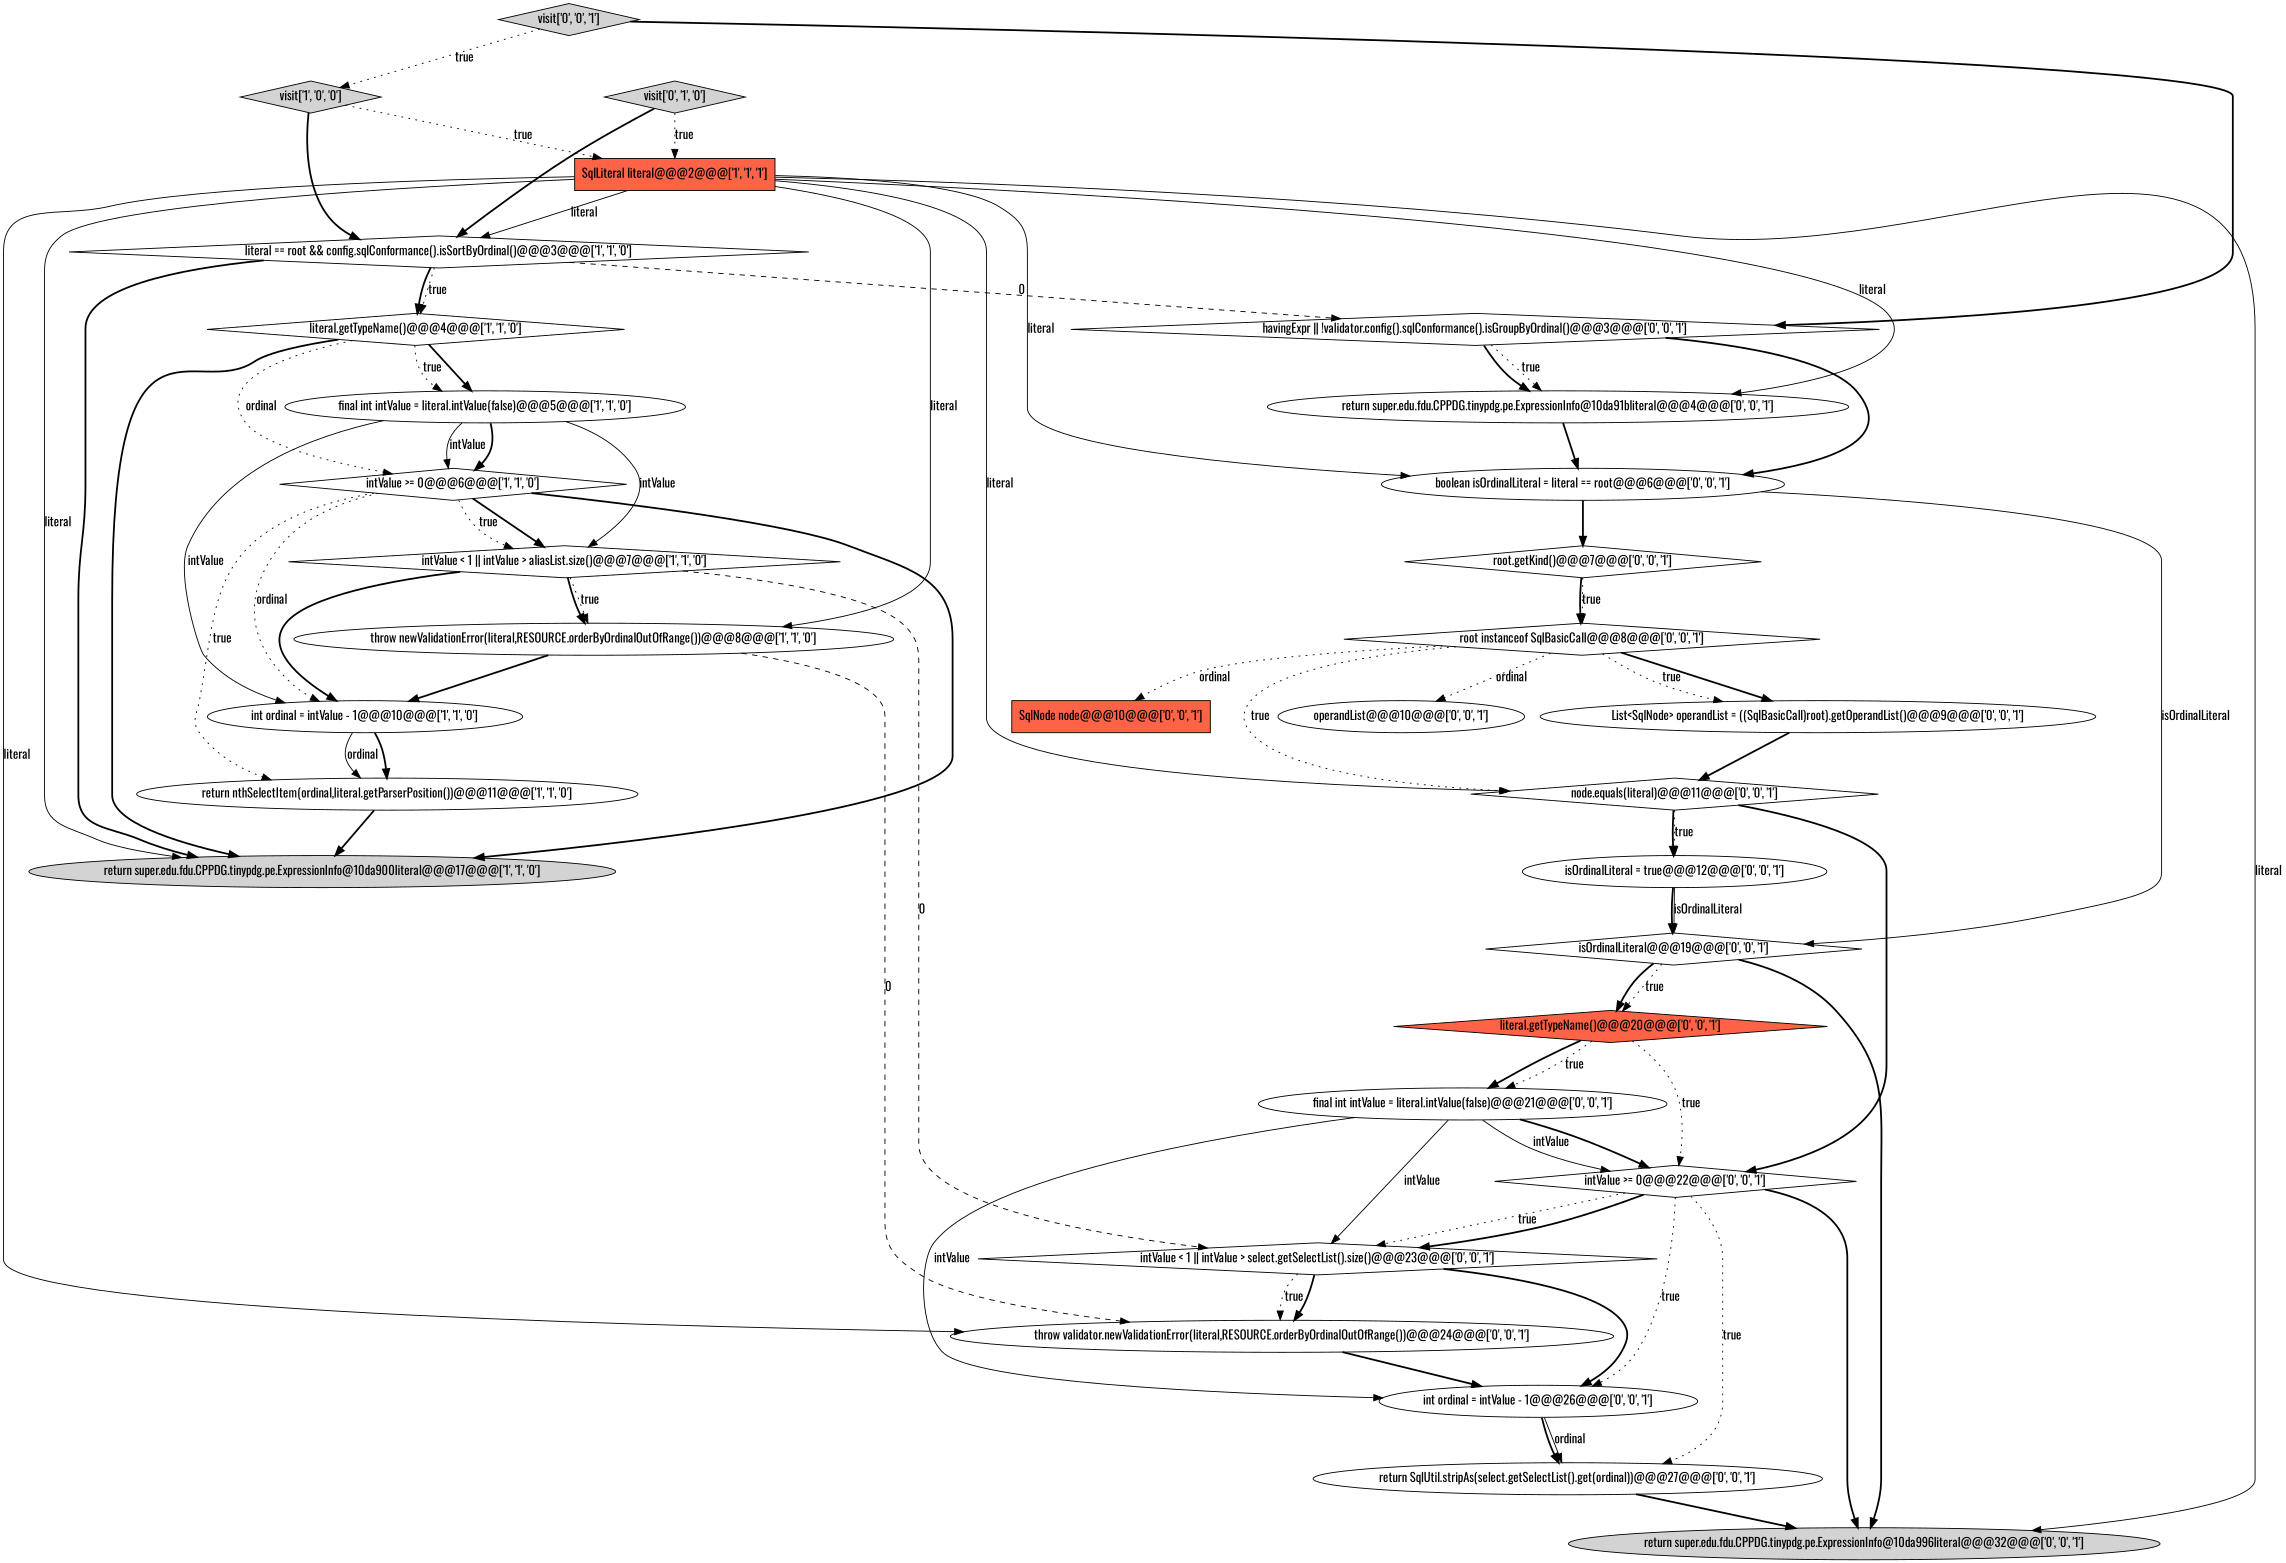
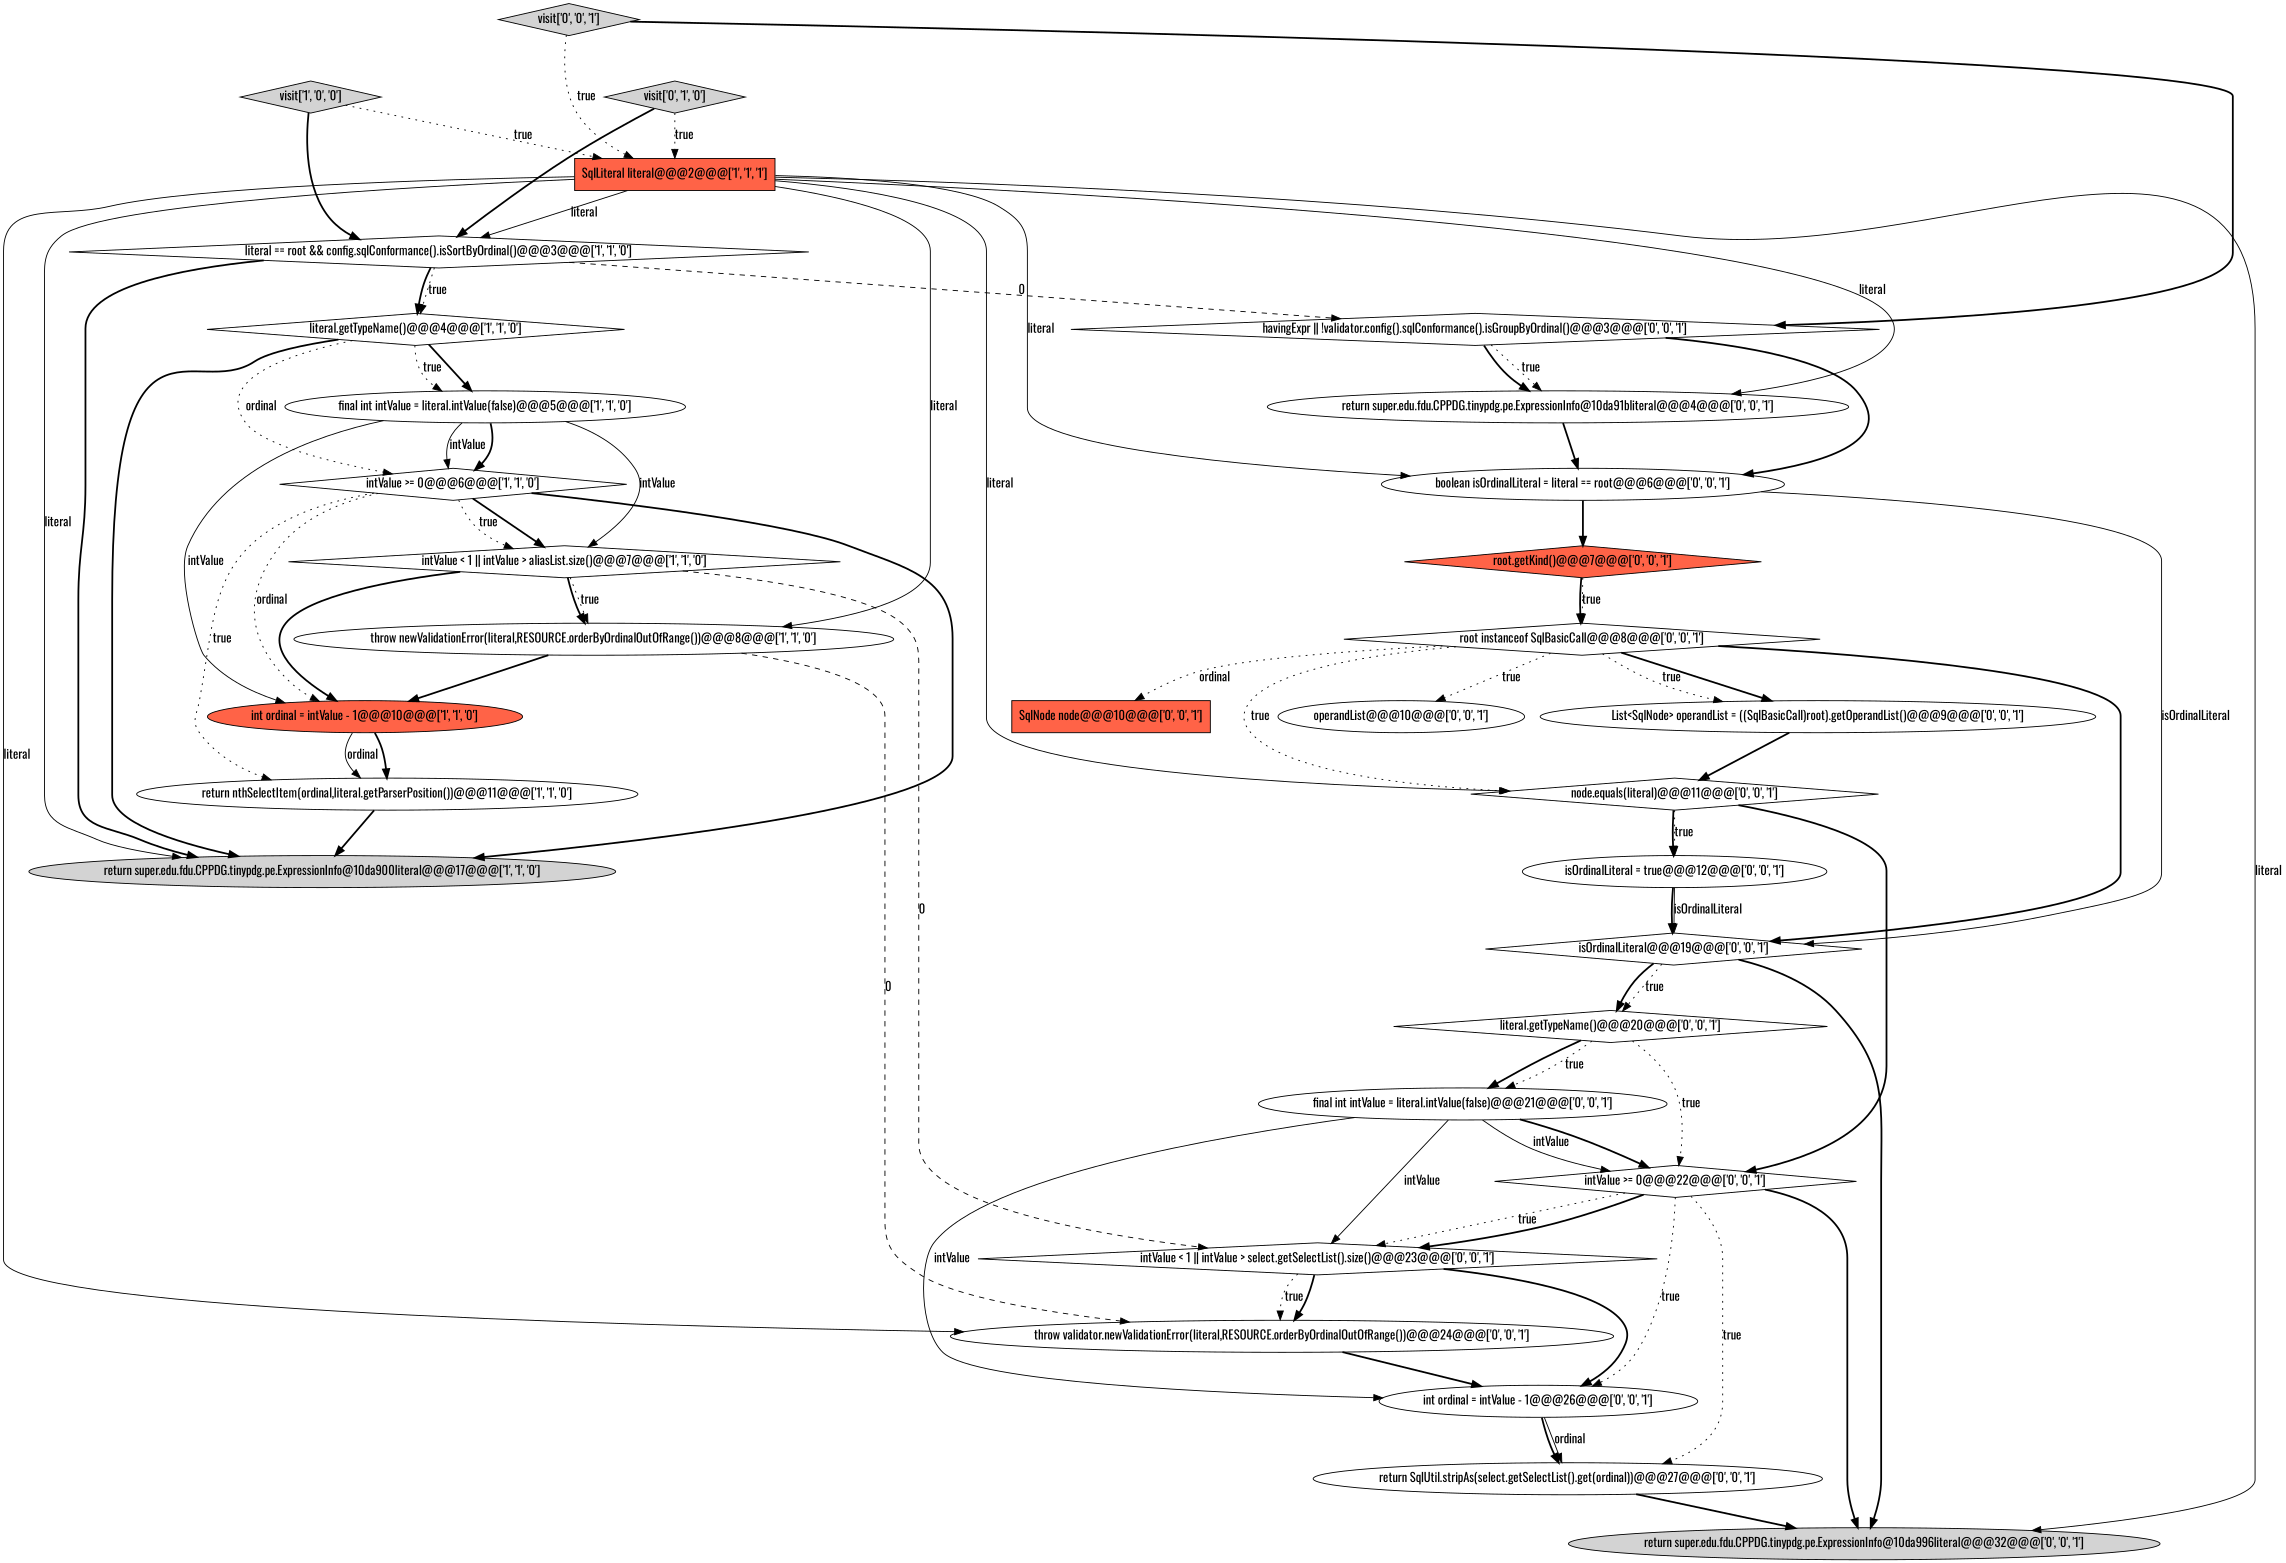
  digraph {
    fontname=Oswald
    node [fillcolor=white fontname=Oswald shape=diamond style=filled]
    edge [fontname=Oswald style=bold]
    n1 [label="literal == root && config.sqlConformance().isSortByOrdinal()@@@3@@@['1', '1', '0']"]
    n2 [label="literal.getTypeName()@@@4@@@['1', '1', '0']"]
    n3 [fillcolor=lightgray label="return super.edu.fdu.CPPDG.tinypdg.pe.ExpressionInfo@10da900literal@@@17@@@['1', '1', '0']" shape=ellipse]
    n4 [label="havingExpr || !validator.config().sqlConformance().isGroupByOrdinal()@@@3@@@['0', '0', '1']"]
    n5 [label="intValue >= 0@@@6@@@['1', '1', '0']"]
    n6 [label="final int intValue = literal.intValue(false)@@@5@@@['1', '1', '0']" shape=ellipse]
    n7 [label="return super.edu.fdu.CPPDG.tinypdg.pe.ExpressionInfo@10da91bliteral@@@4@@@['0', '0', '1']" shape=ellipse]
    n8 [label="boolean isOrdinalLiteral = literal == root@@@6@@@['0', '0', '1']" shape=ellipse]
    n9 [label="int ordinal = intValue - 1@@@26@@@['0', '0', '1']" shape=ellipse]
    n10 [label="return SqlUtil.stripAs(select.getSelectList().get(ordinal))@@@27@@@['0', '0', '1']" shape=ellipse]
    n11 [fillcolor=lightgray label="return super.edu.fdu.CPPDG.tinypdg.pe.ExpressionInfo@10da996literal@@@32@@@['0', '0', '1']" shape=ellipse]
    n12 [label="intValue < 1 || intValue > aliasList.size()@@@7@@@['1', '1', '0']"]
-   n13 [label="int ordinal = intValue - 1@@@10@@@['1', '1', '0']" shape=ellipse]
+   n13 [fillcolor=tomato label="int ordinal = intValue - 1@@@10@@@['1', '1', '0']" shape=ellipse]
    n14 [label="return nthSelectItem(ordinal,literal.getParserPosition())@@@11@@@['1', '1', '0']" shape=ellipse]
    n15 [label="node.equals(literal)@@@11@@@['0', '0', '1']"]
    n16 [label="isOrdinalLiteral = true@@@12@@@['0', '0', '1']" shape=ellipse]
    n17 [label="intValue >= 0@@@22@@@['0', '0', '1']"]
    n18 [label="isOrdinalLiteral@@@19@@@['0', '0', '1']"]
-   n19 [fillcolor=tomato label="literal.getTypeName()@@@20@@@['0', '0', '1']"]
+   n19 [label="literal.getTypeName()@@@20@@@['0', '0', '1']"]
    n20 [label="final int intValue = literal.intValue(false)@@@21@@@['0', '0', '1']" shape=ellipse]
    n21 [label="root instanceof SqlBasicCall@@@8@@@['0', '0', '1']"]
    n22 [label="List<SqlNode> operandList = ((SqlBasicCall)root).getOperandList()@@@9@@@['0', '0', '1']" shape=ellipse]
    n23 [label="operandList@@@10@@@['0', '0', '1']" shape=ellipse]
    n24 [fillcolor=tomato label="SqlNode node@@@10@@@['0', '0', '1']" shape=box]
-   n25 [label="root.getKind()@@@7@@@['0', '0', '1']"]
+   n25 [fillcolor=tomato label="root.getKind()@@@7@@@['0', '0', '1']"]
    n26 [label="intValue < 1 || intValue > select.getSelectList().size()@@@23@@@['0', '0', '1']"]
    n27 [label="throw validator.newValidationError(literal,RESOURCE.orderByOrdinalOutOfRange())@@@24@@@['0', '0', '1']" shape=ellipse]
    n28 [label="throw newValidationError(literal,RESOURCE.orderByOrdinalOutOfRange())@@@8@@@['1', '1', '0']" shape=ellipse]
    n29 [fillcolor=lightgray label="visit['0', '0', '1']"]
    n30 [fillcolor=tomato label="SqlLiteral literal@@@2@@@['1', '1', '1']" shape=box]
    n31 [fillcolor=lightgray label="visit['1', '0', '0']"]
    n32 [fillcolor=lightgray label="visit['0', '1', '0']"]
    n1 -> n2
    n1 -> n2 [label=true style=dotted]
    n1 -> n3
    n1 -> n4 [label=0 style=dashed]
    n2 -> n3
    n2 -> n5 [label=ordinal style=dotted]
    n2 -> n6
    n2 -> n6 [label=true style=dotted]
    n4 -> n7 [label=true style=dotted]
    n4 -> n7
    n4 -> n8
    n5 -> n3
    n5 -> n12
    n5 -> n12 [label=true style=dotted]
    n5 -> n13 [label=ordinal style=dotted]
    n5 -> n14 [label=true style=dotted]
    n6 -> n5
    n6 -> n5 [label=intValue style=solid]
    n6 -> n12 [label=intValue style=solid]
    n6 -> n13 [label=intValue style=solid]
    n7 -> n8
    n8 -> n18 [label=isOrdinalLiteral style=solid]
    n8 -> n25
    n9 -> n10
    n9 -> n10 [label=ordinal style=solid]
    n10 -> n11
    n12 -> n13
    n12 -> n26 [label=0 style=dashed]
    n12 -> n28 [label=true style=dotted]
    n12 -> n28
    n13 -> n14
    n13 -> n14 [label=ordinal style=solid]
    n14 -> n3
    n15 -> n16 [label=true style=dotted]
    n15 -> n16
    n15 -> n17
    n16 -> n18 [label=isOrdinalLiteral style=solid]
    n16 -> n18
    n17 -> n9 [label=true style=dotted]
    n17 -> n10 [label=true style=dotted]
    n17 -> n11
    n17 -> n26 [label=true style=dotted]
    n17 -> n26
    n18 -> n11
    n18 -> n19 [label=true style=dotted]
    n18 -> n19
    n19 -> n17 [label=true style=dotted]
    n19 -> n20
    n19 -> n20 [label=true style=dotted]
    n20 -> n9 [label=intValue style=solid]
    n20 -> n17
    n20 -> n17 [label=intValue style=solid]
    n20 -> n26 [label=intValue style=solid]
    n21 -> n15 [label=true style=dotted]
+   n21 -> n18
    n21 -> n22
    n21 -> n22 [label=true style=dotted]
-   n21 -> n23 [label=ordinal style=dotted]
+   n21 -> n23 [label=true style=dotted]
    n21 -> n24 [label=ordinal style=dotted]
    n22 -> n15
    n25 -> n21 [label=true style=dotted]
    n25 -> n21
    n26 -> n9
    n26 -> n27 [label=true style=dotted]
    n26 -> n27
    n27 -> n9
    n28 -> n13
    n28 -> n27 [label=0 style=dashed]
    n29 -> n4
-   n29 -> n31 [label=true style=dotted]
+   n29 -> n30 [label=true style=dotted]
    n30 -> n1 [label=literal style=solid]
    n30 -> n3 [label=literal style=solid]
    n30 -> n7 [label=literal style=solid]
    n30 -> n8 [label=literal style=solid]
    n30 -> n11 [label=literal style=solid]
    n30 -> n15 [label=literal style=solid]
    n30 -> n27 [label=literal style=solid]
    n30 -> n28 [label=literal style=solid]
    n31 -> n1
    n31 -> n30 [label=true style=dotted]
    n32 -> n1
    n32 -> n30 [label=true style=dotted]
  }
